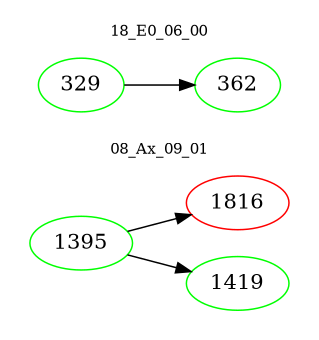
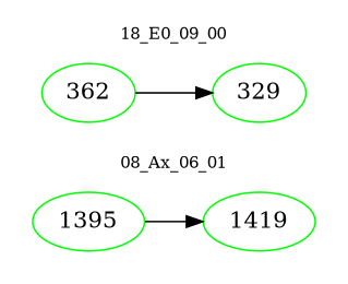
  digraph {
    rankdir=LR
    node [color=green]
    edge [color=black]
    n1 [label=1395]
    n2 [label=1419]
-   n3 [color=red label=1816]
    n4 [label=329]
    n5 [label=362]
    subgraph cluster_1 {
      color=white
      fontsize=10
-     label="08_Ax_09_01"
+     label="08_Ax_06_01"
      n1
      n2
-     n3
    }
    subgraph cluster_2 {
      color=white
      fontsize=10
-     label="18_E0_06_00"
+     label="18_E0_09_00"
      n4
      n5
    }
    n1 -> n2
-   n1 -> n3
-   n4 -> n5
+   n5 -> n4
  }
